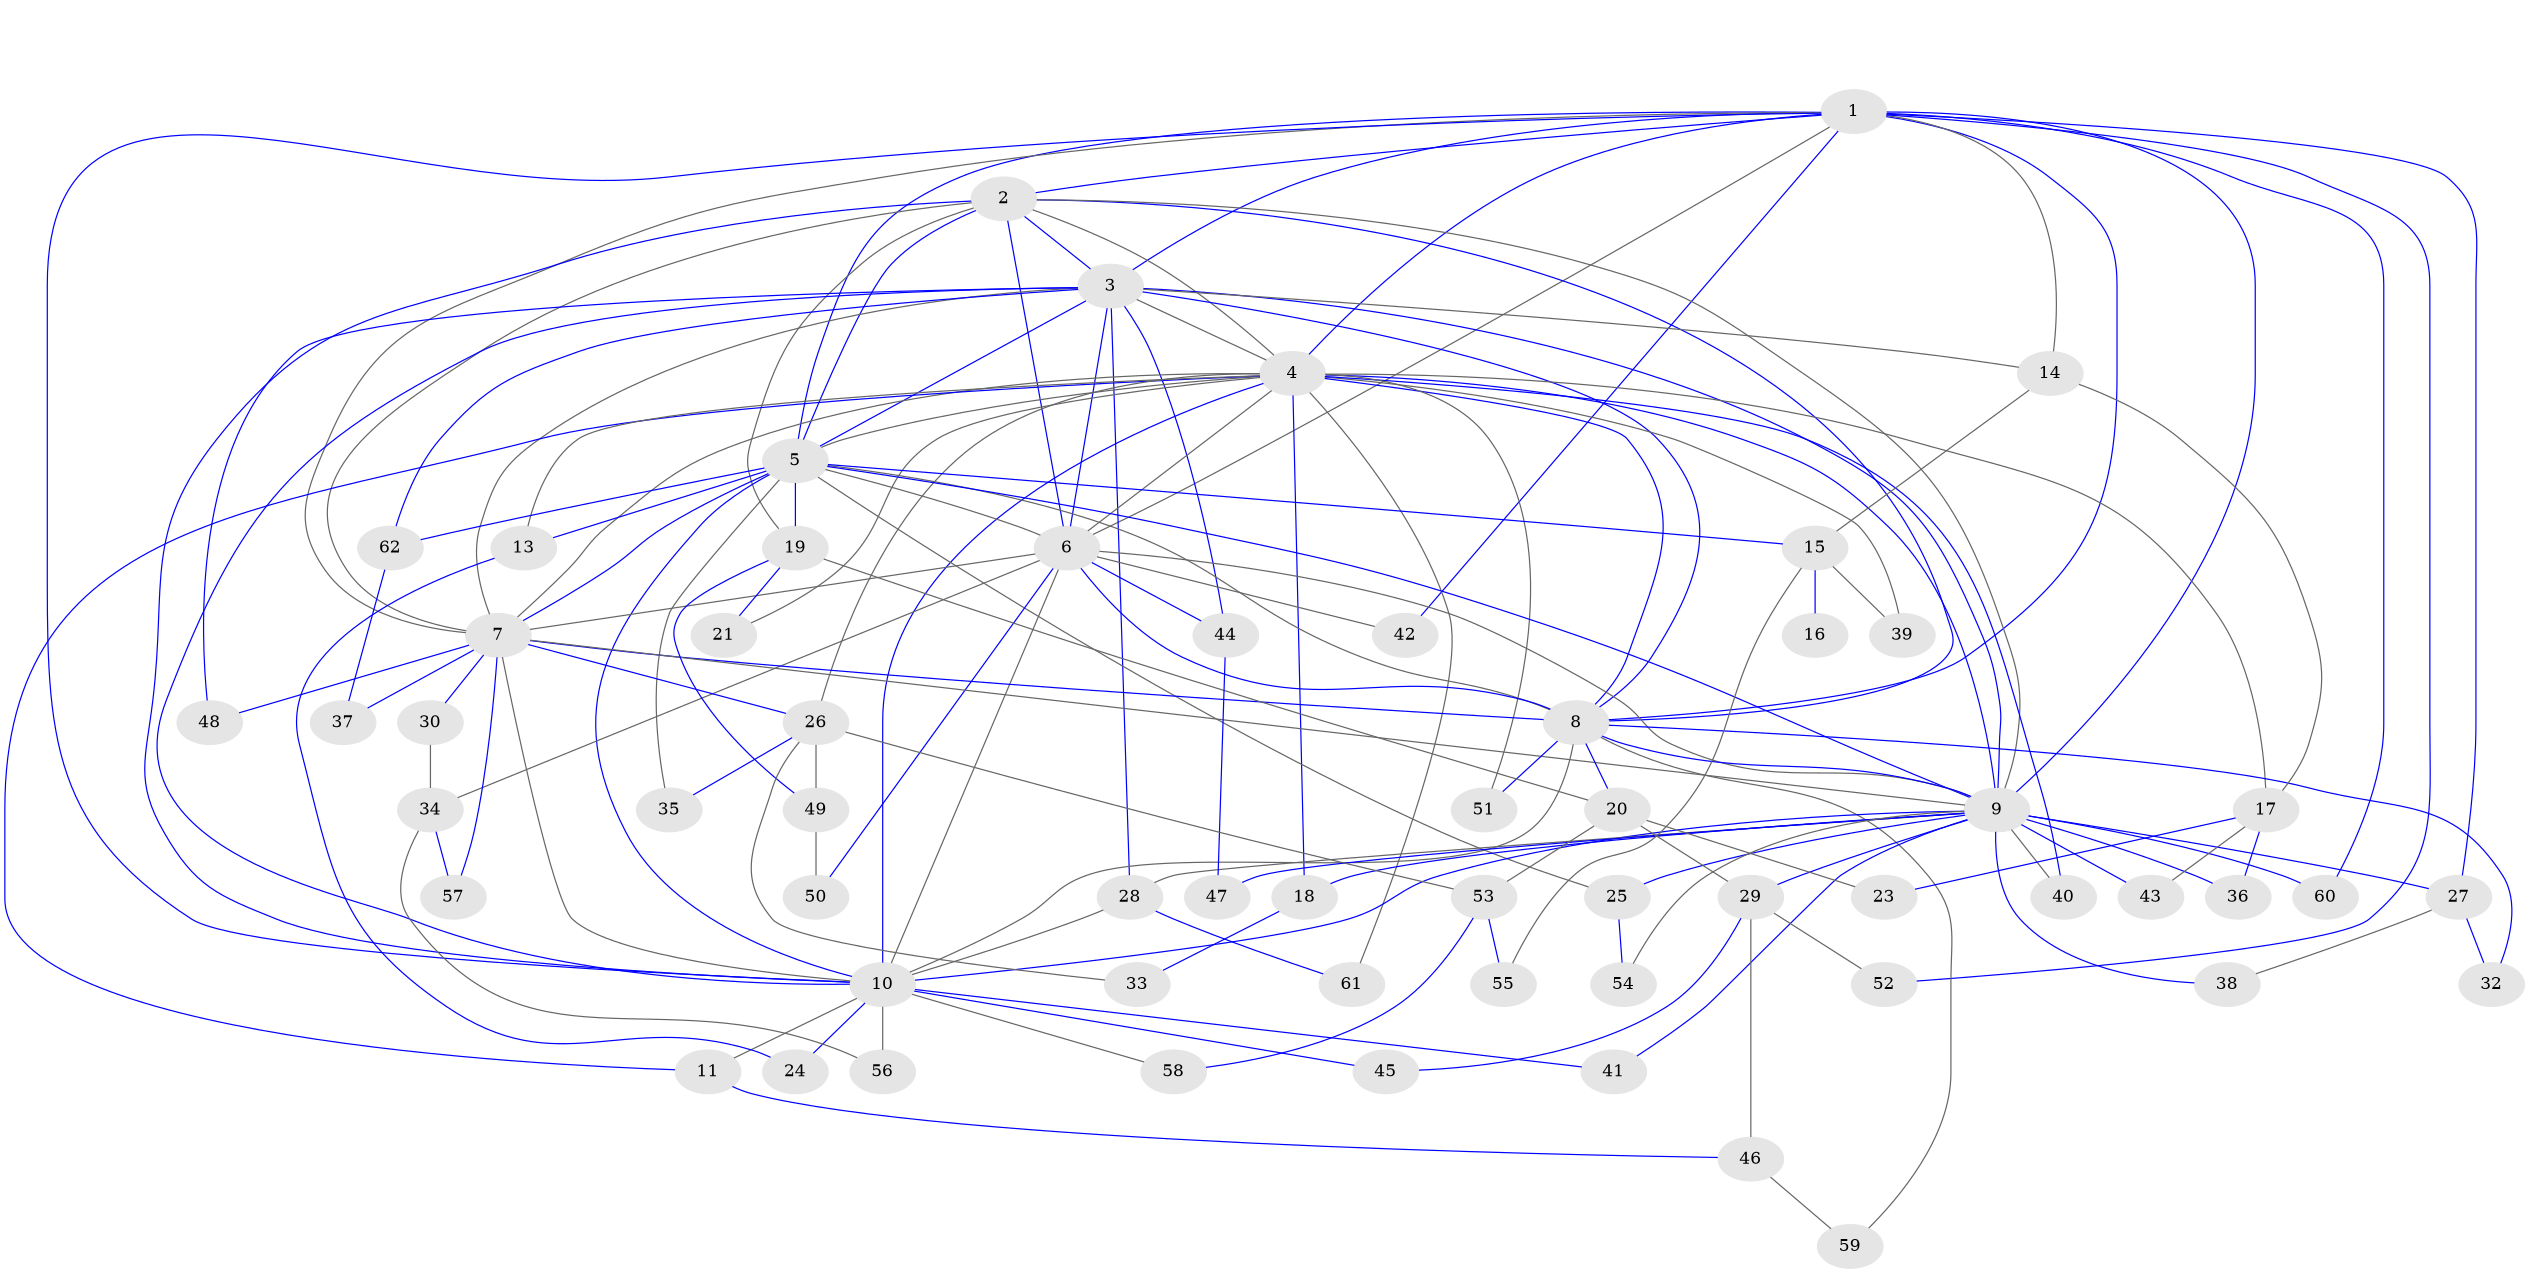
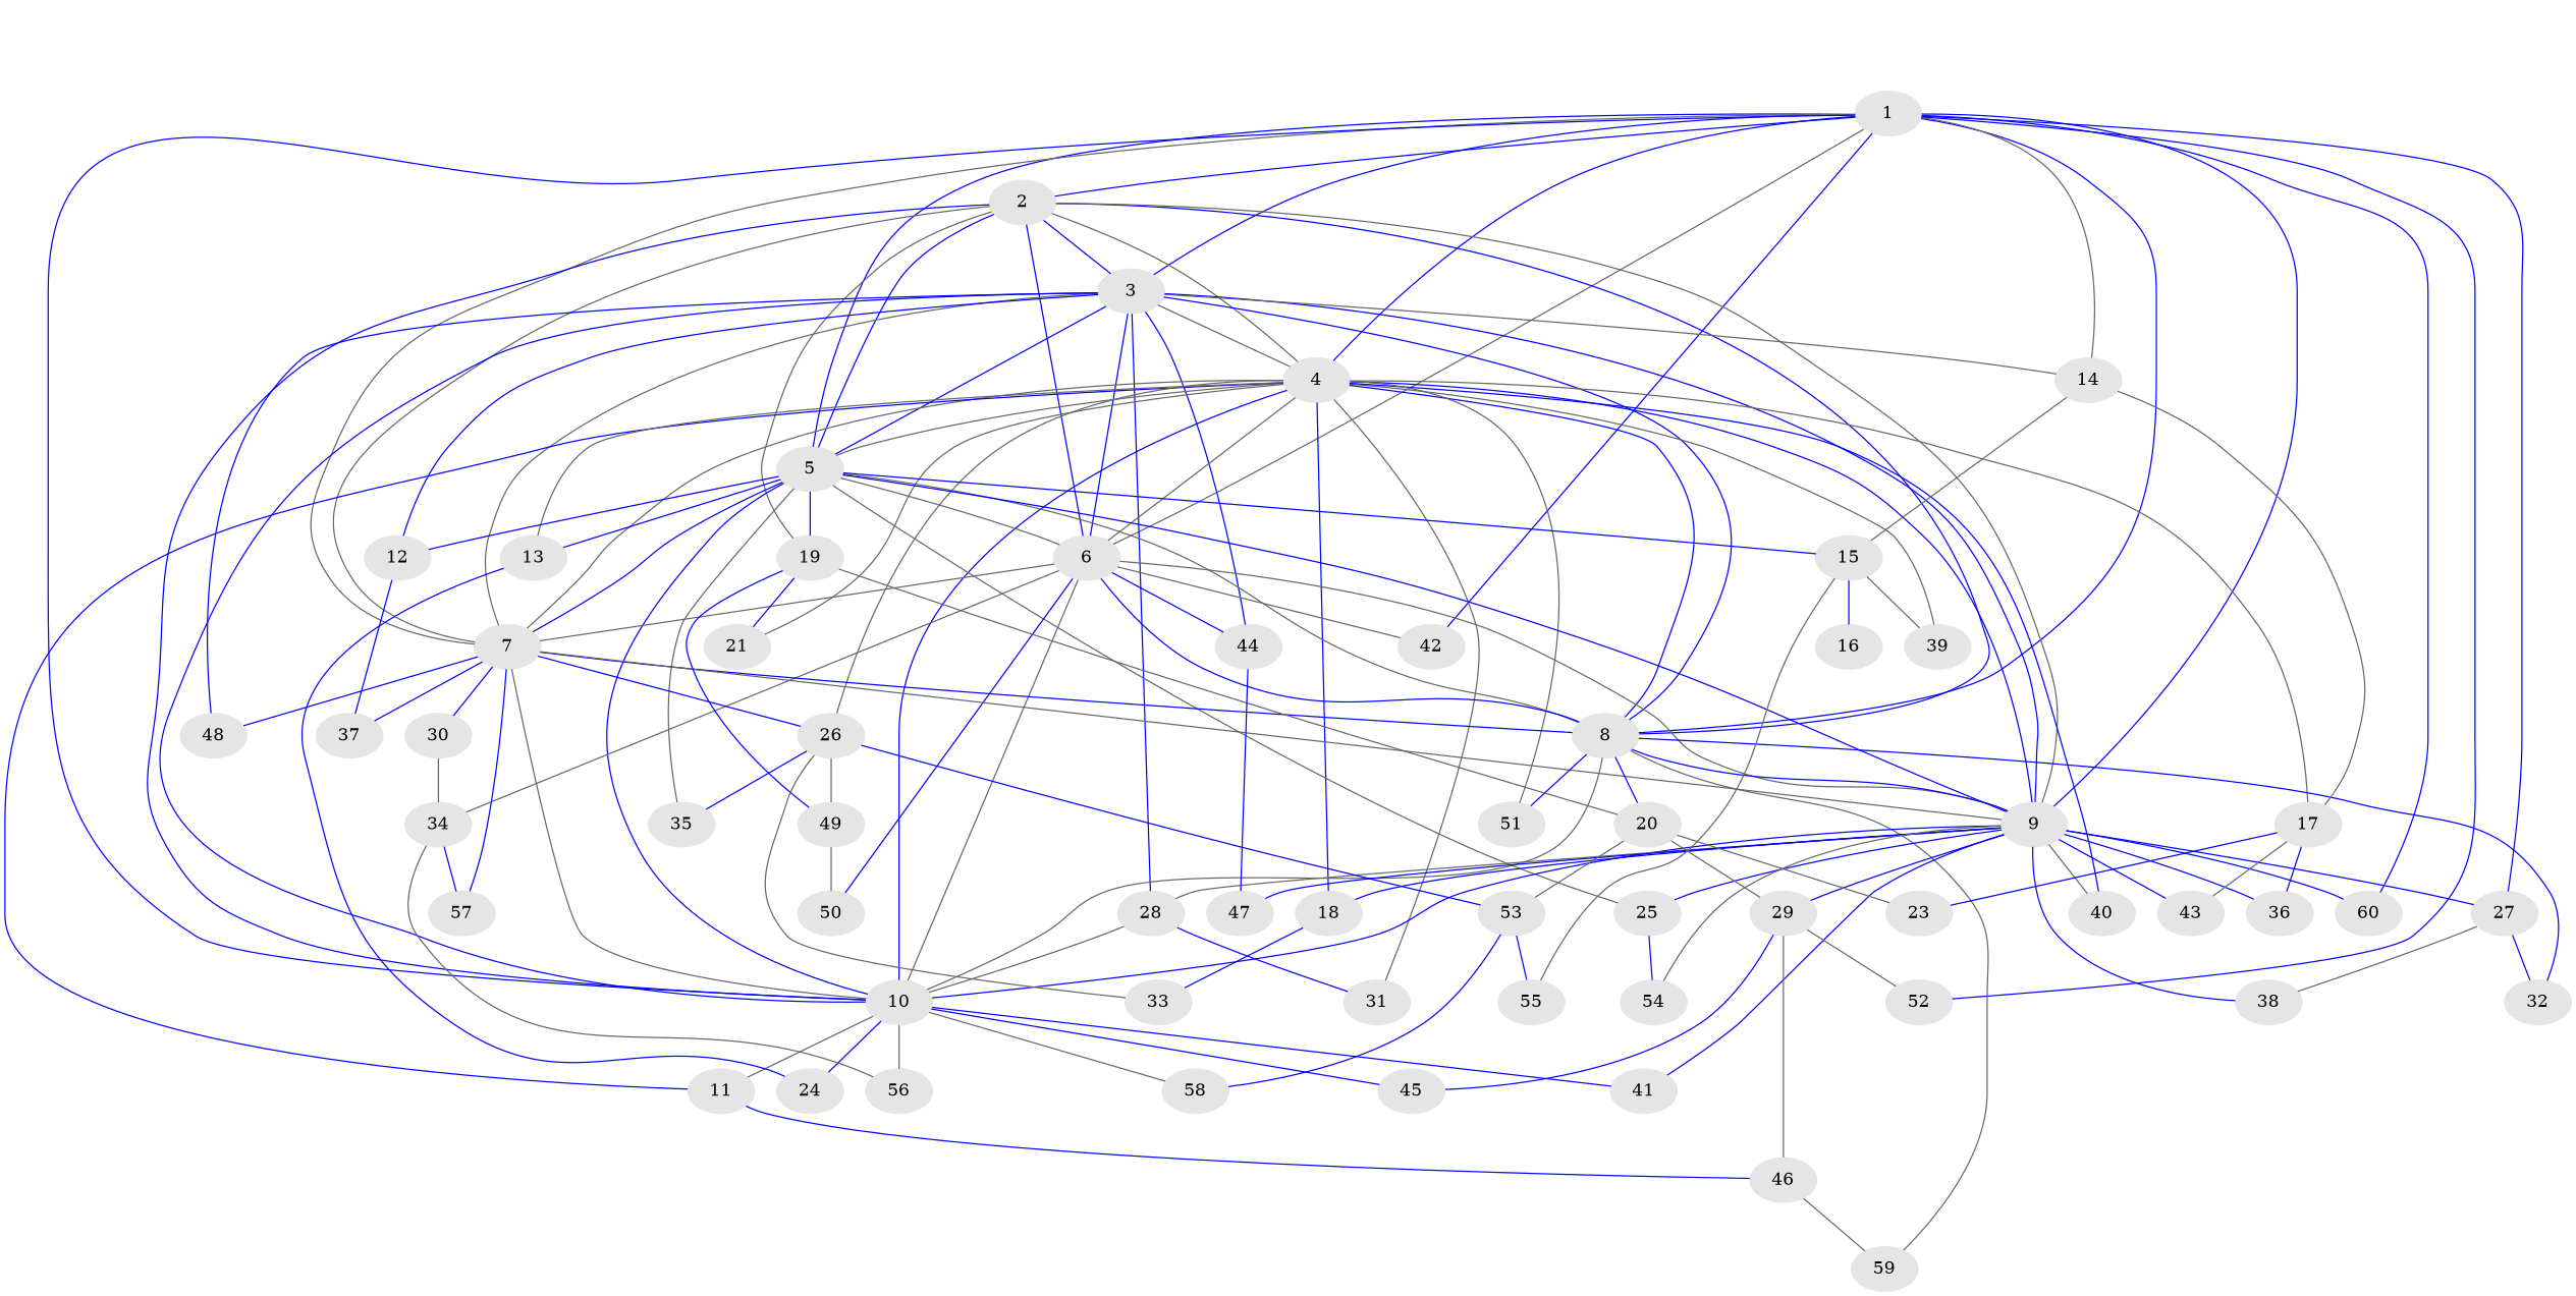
  graph {
    node [color=gray90 style=filled]
    edge [color=blue]
    1
    2
    3
    4
    5
    6
    7
    8
    9
    10
    14
    27
    42
    52
    60
    19
-   12 [label=62]
+   12
    28
    44
    48
    11
    13
    17
    18
    21
    26
-   31 [label=61]
+   31
    39
    40
    51
    15
    25
    35
    34
    50
    30
    37
    57
    20
    32
    59
    47
    29
    36
    38
    41
    43
    54
    24
    45
    56
    58
    49
    46
    23
    33
    53
    16
    55
    1 -- 2
    1 -- 3
    1 -- 4
    1 -- 5
    1 -- 6 [color=gray40]
    1 -- 7 [color=gray40]
    1 -- 8
    1 -- 9
    1 -- 10
    1 -- 14 [color=gray40]
    1 -- 27
    1 -- 42
    1 -- 52
    1 -- 60
    2 -- 3
    2 -- 4 [color=gray40]
    2 -- 5
    2 -- 6
    2 -- 7 [color=gray40]
    2 -- 8
    2 -- 9 [color=gray40]
    2 -- 10
    2 -- 19 [color=gray40]
    3 -- 4 [color=gray40]
    3 -- 5
    3 -- 6
    3 -- 7 [color=gray40]
    3 -- 8
    3 -- 9
    3 -- 10
    3 -- 14 [color=gray40]
    3 -- 12
    3 -- 28
    3 -- 44
    3 -- 48
    4 -- 5 [color=gray40]
    4 -- 6 [color=gray40]
    4 -- 7 [color=gray40]
    4 -- 8
    4 -- 9
    4 -- 10
    4 -- 11
    4 -- 13 [color=gray40]
    4 -- 17 [color=gray40]
    4 -- 18
    4 -- 21 [color=gray40]
    4 -- 26 [color=gray40]
    4 -- 31 [color=gray40]
    4 -- 39 [color=gray40]
    4 -- 40
    4 -- 51 [color=gray40]
    5 -- 6 [color=gray40]
    5 -- 7
    5 -- 8 [color=gray40]
    5 -- 9
    5 -- 10
    5 -- 19
    5 -- 12
    5 -- 13
    5 -- 15
    5 -- 25 [color=gray40]
    5 -- 35 [color=gray40]
    6 -- 7 [color=gray40]
    6 -- 8
    6 -- 9 [color=gray40]
    6 -- 10 [color=gray40]
    6 -- 42 [color=gray40]
    6 -- 44
    6 -- 34 [color=gray40]
    6 -- 50
    7 -- 8
    7 -- 9 [color=gray40]
    7 -- 10 [color=gray40]
    7 -- 48
    7 -- 26
    7 -- 30
    7 -- 37
    7 -- 57
    8 -- 9
    8 -- 10 [color=gray40]
    8 -- 51
    8 -- 20
    8 -- 32
    8 -- 59 [color=gray40]
    9 -- 10
    9 -- 27
    9 -- 60
    9 -- 28 [color=gray40]
    9 -- 18
    9 -- 40 [color=gray40]
    9 -- 25
    9 -- 47
    9 -- 29
    9 -- 36
    9 -- 38
    9 -- 41
    9 -- 43
    9 -- 54 [color=gray40]
    10 -- 11 [color=gray40]
    10 -- 41
    10 -- 24
    10 -- 45
    10 -- 56 [color=gray40]
    10 -- 58 [color=gray40]
    14 -- 17 [color=gray40]
    14 -- 15 [color=gray40]
    27 -- 32
    27 -- 38 [color=gray40]
    19 -- 21
    19 -- 20 [color=gray40]
    19 -- 49
    12 -- 37
    28 -- 10 [color=gray40]
    28 -- 31
    44 -- 47
    11 -- 46
    13 -- 24
    17 -- 36
    17 -- 43 [color=gray40]
    17 -- 23
    18 -- 33
    26 -- 35
    26 -- 49 [color=gray40]
    26 -- 33 [color=gray40]
-   26 -- 53 [color=gray40]
+   26 -- 53
    15 -- 39 [color=gray40]
    15 -- 16
    15 -- 55 [color=gray40]
    25 -- 54
    34 -- 57
    34 -- 56 [color=gray40]
    30 -- 34 [color=gray40]
    20 -- 29 [color=gray40]
    20 -- 23 [color=gray40]
    20 -- 53 [color=gray40]
    29 -- 52 [color=gray40]
    29 -- 45
    29 -- 46 [color=gray40]
    49 -- 50 [color=gray40]
    46 -- 59 [color=gray40]
    53 -- 58
    53 -- 55
  }
